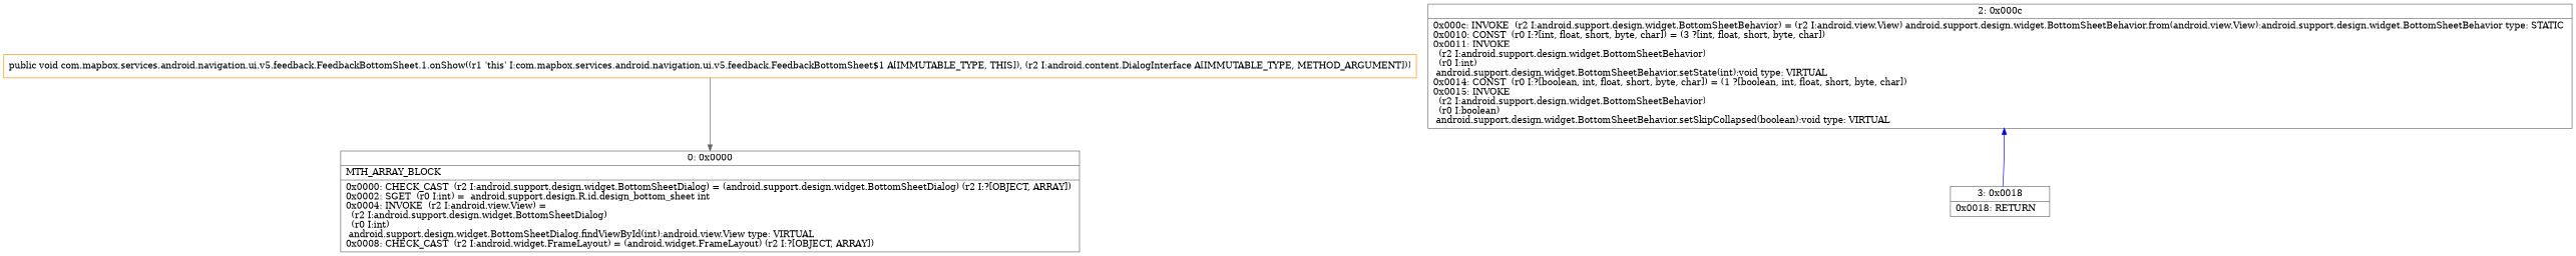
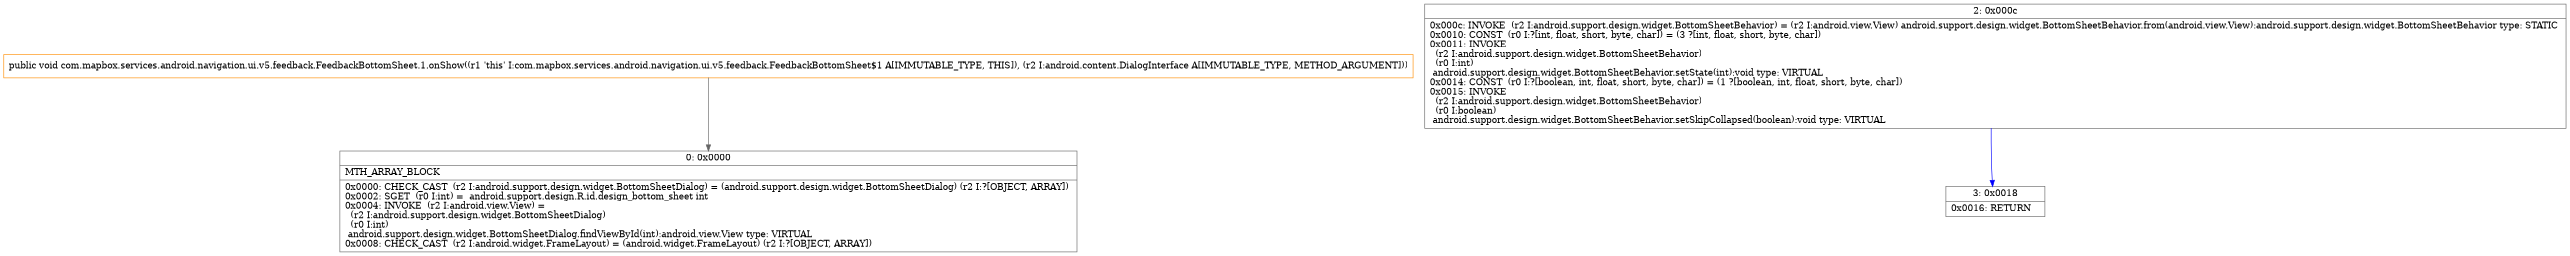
  digraph {
    node [color=gray40 shape=record]
    n1 [label="{0\:\ 0x0000|MTH_ARRAY_BLOCK\l|0x0000: CHECK_CAST  (r2 I:android.support.design.widget.BottomSheetDialog) = (android.support.design.widget.BottomSheetDialog) (r2 I:?[OBJECT, ARRAY]) \l0x0002: SGET  (r0 I:int) =  android.support.design.R.id.design_bottom_sheet int \l0x0004: INVOKE  (r2 I:android.view.View) = \l  (r2 I:android.support.design.widget.BottomSheetDialog)\l  (r0 I:int)\l android.support.design.widget.BottomSheetDialog.findViewById(int):android.view.View type: VIRTUAL \l0x0008: CHECK_CAST  (r2 I:android.widget.FrameLayout) = (android.widget.FrameLayout) (r2 I:?[OBJECT, ARRAY]) \l}"]
    n2 [label="{2\:\ 0x000c|0x000c: INVOKE  (r2 I:android.support.design.widget.BottomSheetBehavior) = (r2 I:android.view.View) android.support.design.widget.BottomSheetBehavior.from(android.view.View):android.support.design.widget.BottomSheetBehavior type: STATIC \l0x0010: CONST  (r0 I:?[int, float, short, byte, char]) = (3 ?[int, float, short, byte, char]) \l0x0011: INVOKE  \l  (r2 I:android.support.design.widget.BottomSheetBehavior)\l  (r0 I:int)\l android.support.design.widget.BottomSheetBehavior.setState(int):void type: VIRTUAL \l0x0014: CONST  (r0 I:?[boolean, int, float, short, byte, char]) = (1 ?[boolean, int, float, short, byte, char]) \l0x0015: INVOKE  \l  (r2 I:android.support.design.widget.BottomSheetBehavior)\l  (r0 I:boolean)\l android.support.design.widget.BottomSheetBehavior.setSkipCollapsed(boolean):void type: VIRTUAL \l}"]
-   n3 [label="{3\:\ 0x0018|0x0018: RETURN   \l}"]
+   n3 [label="{3\:\ 0x0018|0x0016: RETURN   \l}"]
    n4 [color=darkorange label="{public void com.mapbox.services.android.navigation.ui.v5.feedback.FeedbackBottomSheet.1.onShow((r1 'this' I:com.mapbox.services.android.navigation.ui.v5.feedback.FeedbackBottomSheet$1 A[IMMUTABLE_TYPE, THIS]), (r2 I:android.content.DialogInterface A[IMMUTABLE_TYPE, METHOD_ARGUMENT])) }"]
-   n3 -> n2 [color=blue]
+   n2 -> n3 [color=blue]
    n4 -> n1 [color=gray40]
  }
